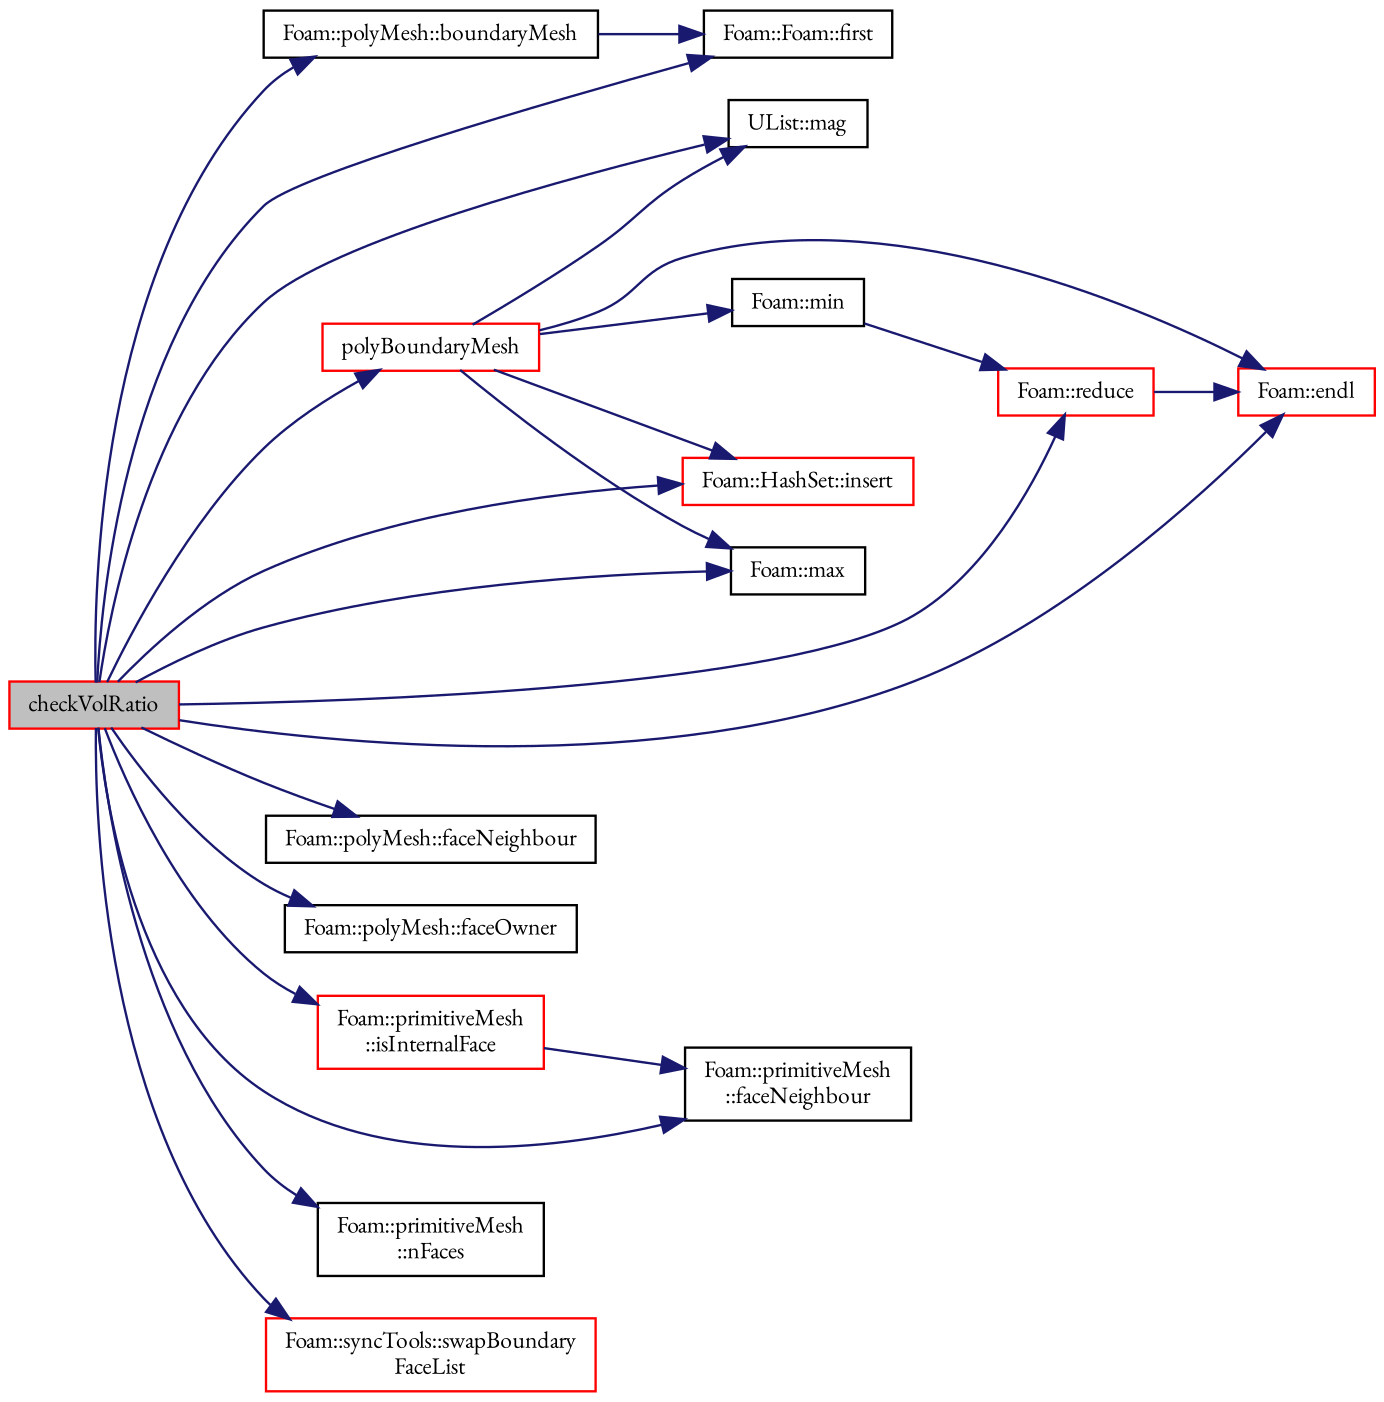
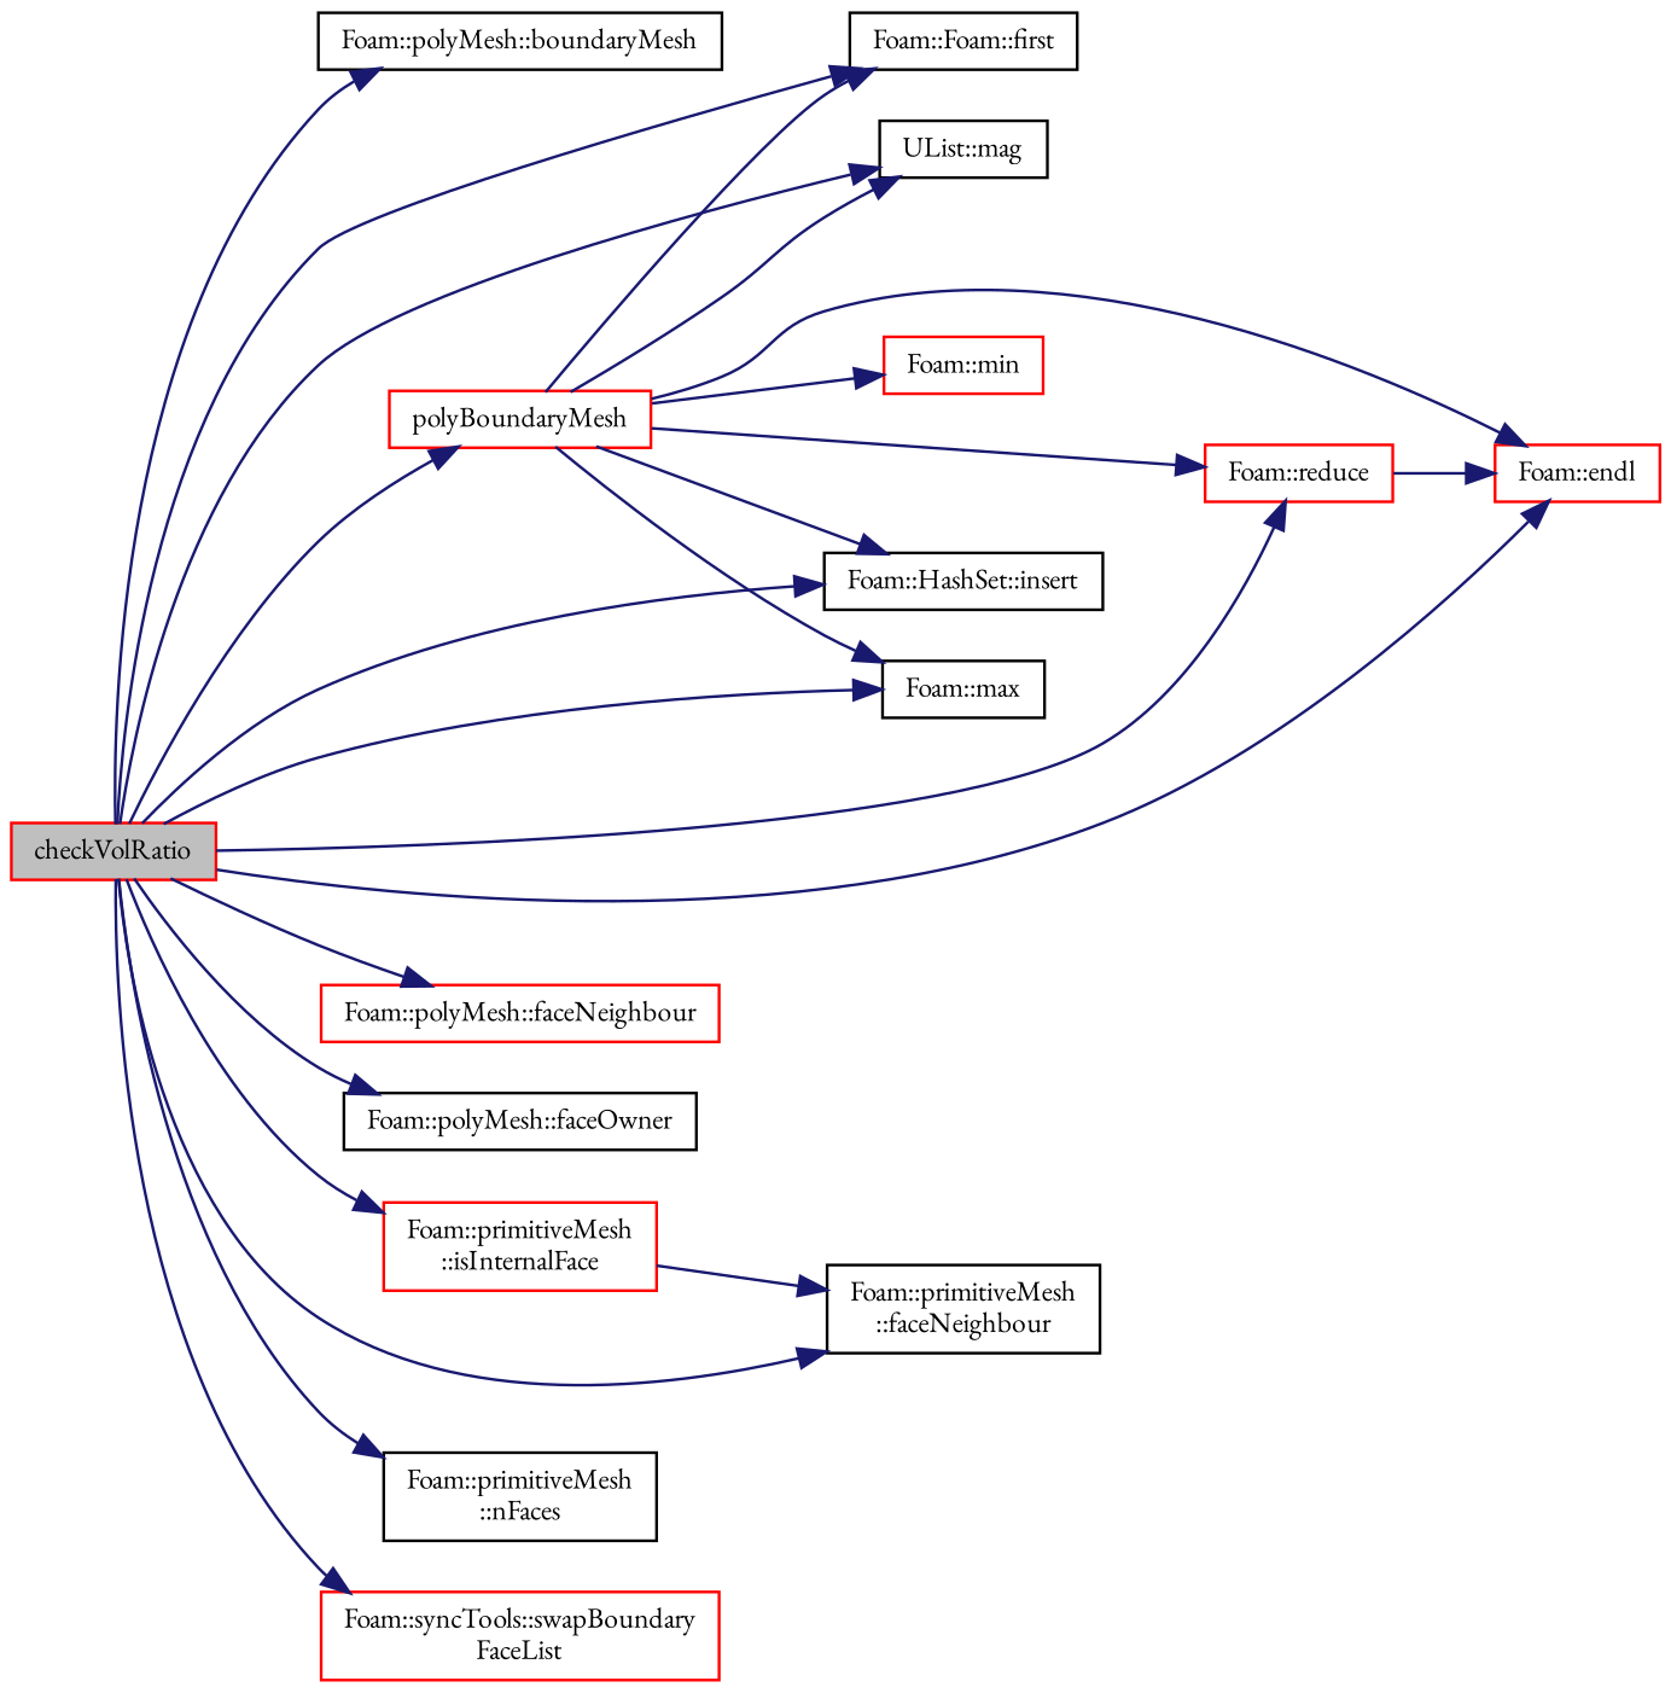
  digraph {
    fontname="EB Garamond"
    rankdir=LR
    node [color=black fontname="EB Garamond" fontsize=10 shape=record]
    edge [color=midnightblue fontname="EB Garamond" fontsize=10 labelfontname=Helvetica labelfontsize=10 style=solid]
    n1 [color=red fillcolor=grey75 fontcolor=black height=0.2 label=checkVolRatio style=filled width=0.4]
    n2 [height=0.2 label="Foam::polyMesh::boundaryMesh" width=0.4]
    n3 [color=red height=0.2 label=polyBoundaryMesh width=0.4]
    n4 [height=0.2 label="UList::mag" width=0.4]
    n5 [height=0.2 label="Foam::Foam::first" width=0.4]
-   n6 [color=red height=0.2 label="Foam::HashSet::insert" width=0.4]
+   n6 [height=0.2 label="Foam::HashSet::insert" width=0.4]
    n7 [height=0.2 label="Foam::max" width=0.4]
    n8 [color=red height=0.2 label="Foam::reduce" width=0.4]
    n9 [color=red height=0.2 label="Foam::endl" width=0.4]
-   n10 [height=0.2 label="Foam::polyMesh::faceNeighbour" width=0.4]
+   n10 [color=red height=0.2 label="Foam::polyMesh::faceNeighbour" width=0.4]
    n11 [height=0.2 label="Foam::polyMesh::faceOwner" width=0.4]
    n12 [color=red height=0.2 label="Foam::primitiveMesh\l::isInternalFace" width=0.4]
    n13 [height=0.2 label="Foam::primitiveMesh\l::faceNeighbour" width=0.4]
    n14 [height=0.2 label="Foam::primitiveMesh\l::nFaces" width=0.4]
    n15 [color=red height=0.2 label="Foam::syncTools::swapBoundary\lFaceList" width=0.4]
-   n16 [height=0.2 label="Foam::min" width=0.4]
+   n16 [color=red height=0.2 label="Foam::min" width=0.4]
    n1 -> n2
    n1 -> n3
    n1 -> n4
    n1 -> n5
    n1 -> n6
    n1 -> n7
    n1 -> n8
    n1 -> n9
    n1 -> n10
    n1 -> n11
    n1 -> n12
    n1 -> n13
    n1 -> n14
    n1 -> n15
    n3 -> n4
-   n2 -> n5
+   n3 -> n5
    n3 -> n6
    n3 -> n7
-   n16 -> n8
+   n3 -> n8
    n3 -> n9
    n3 -> n16
    n8 -> n9
    n12 -> n13
  }
